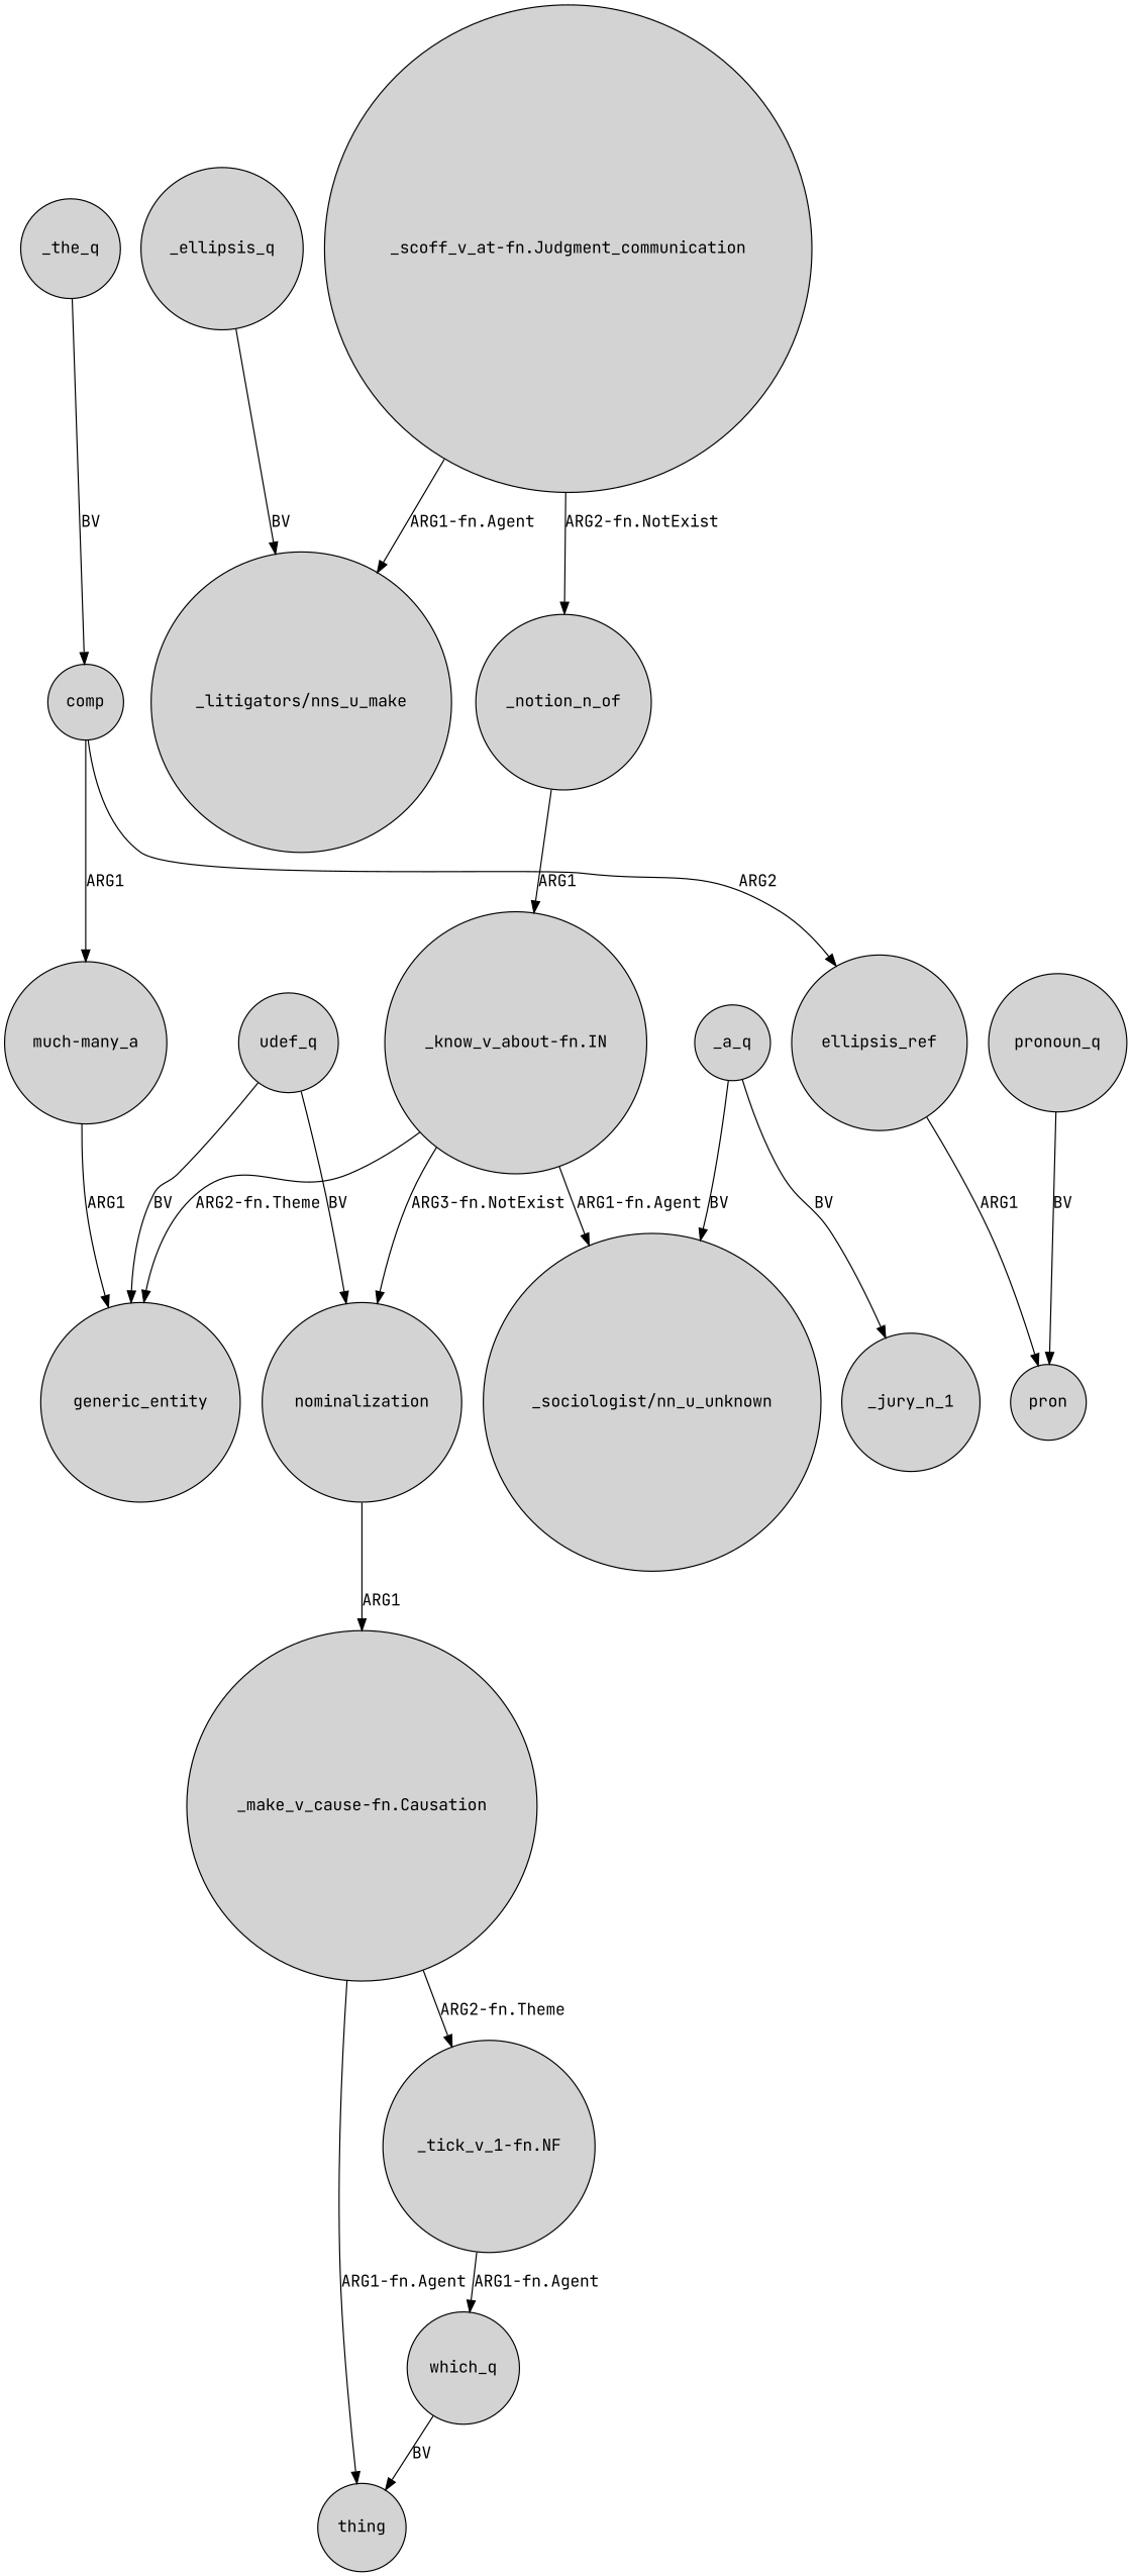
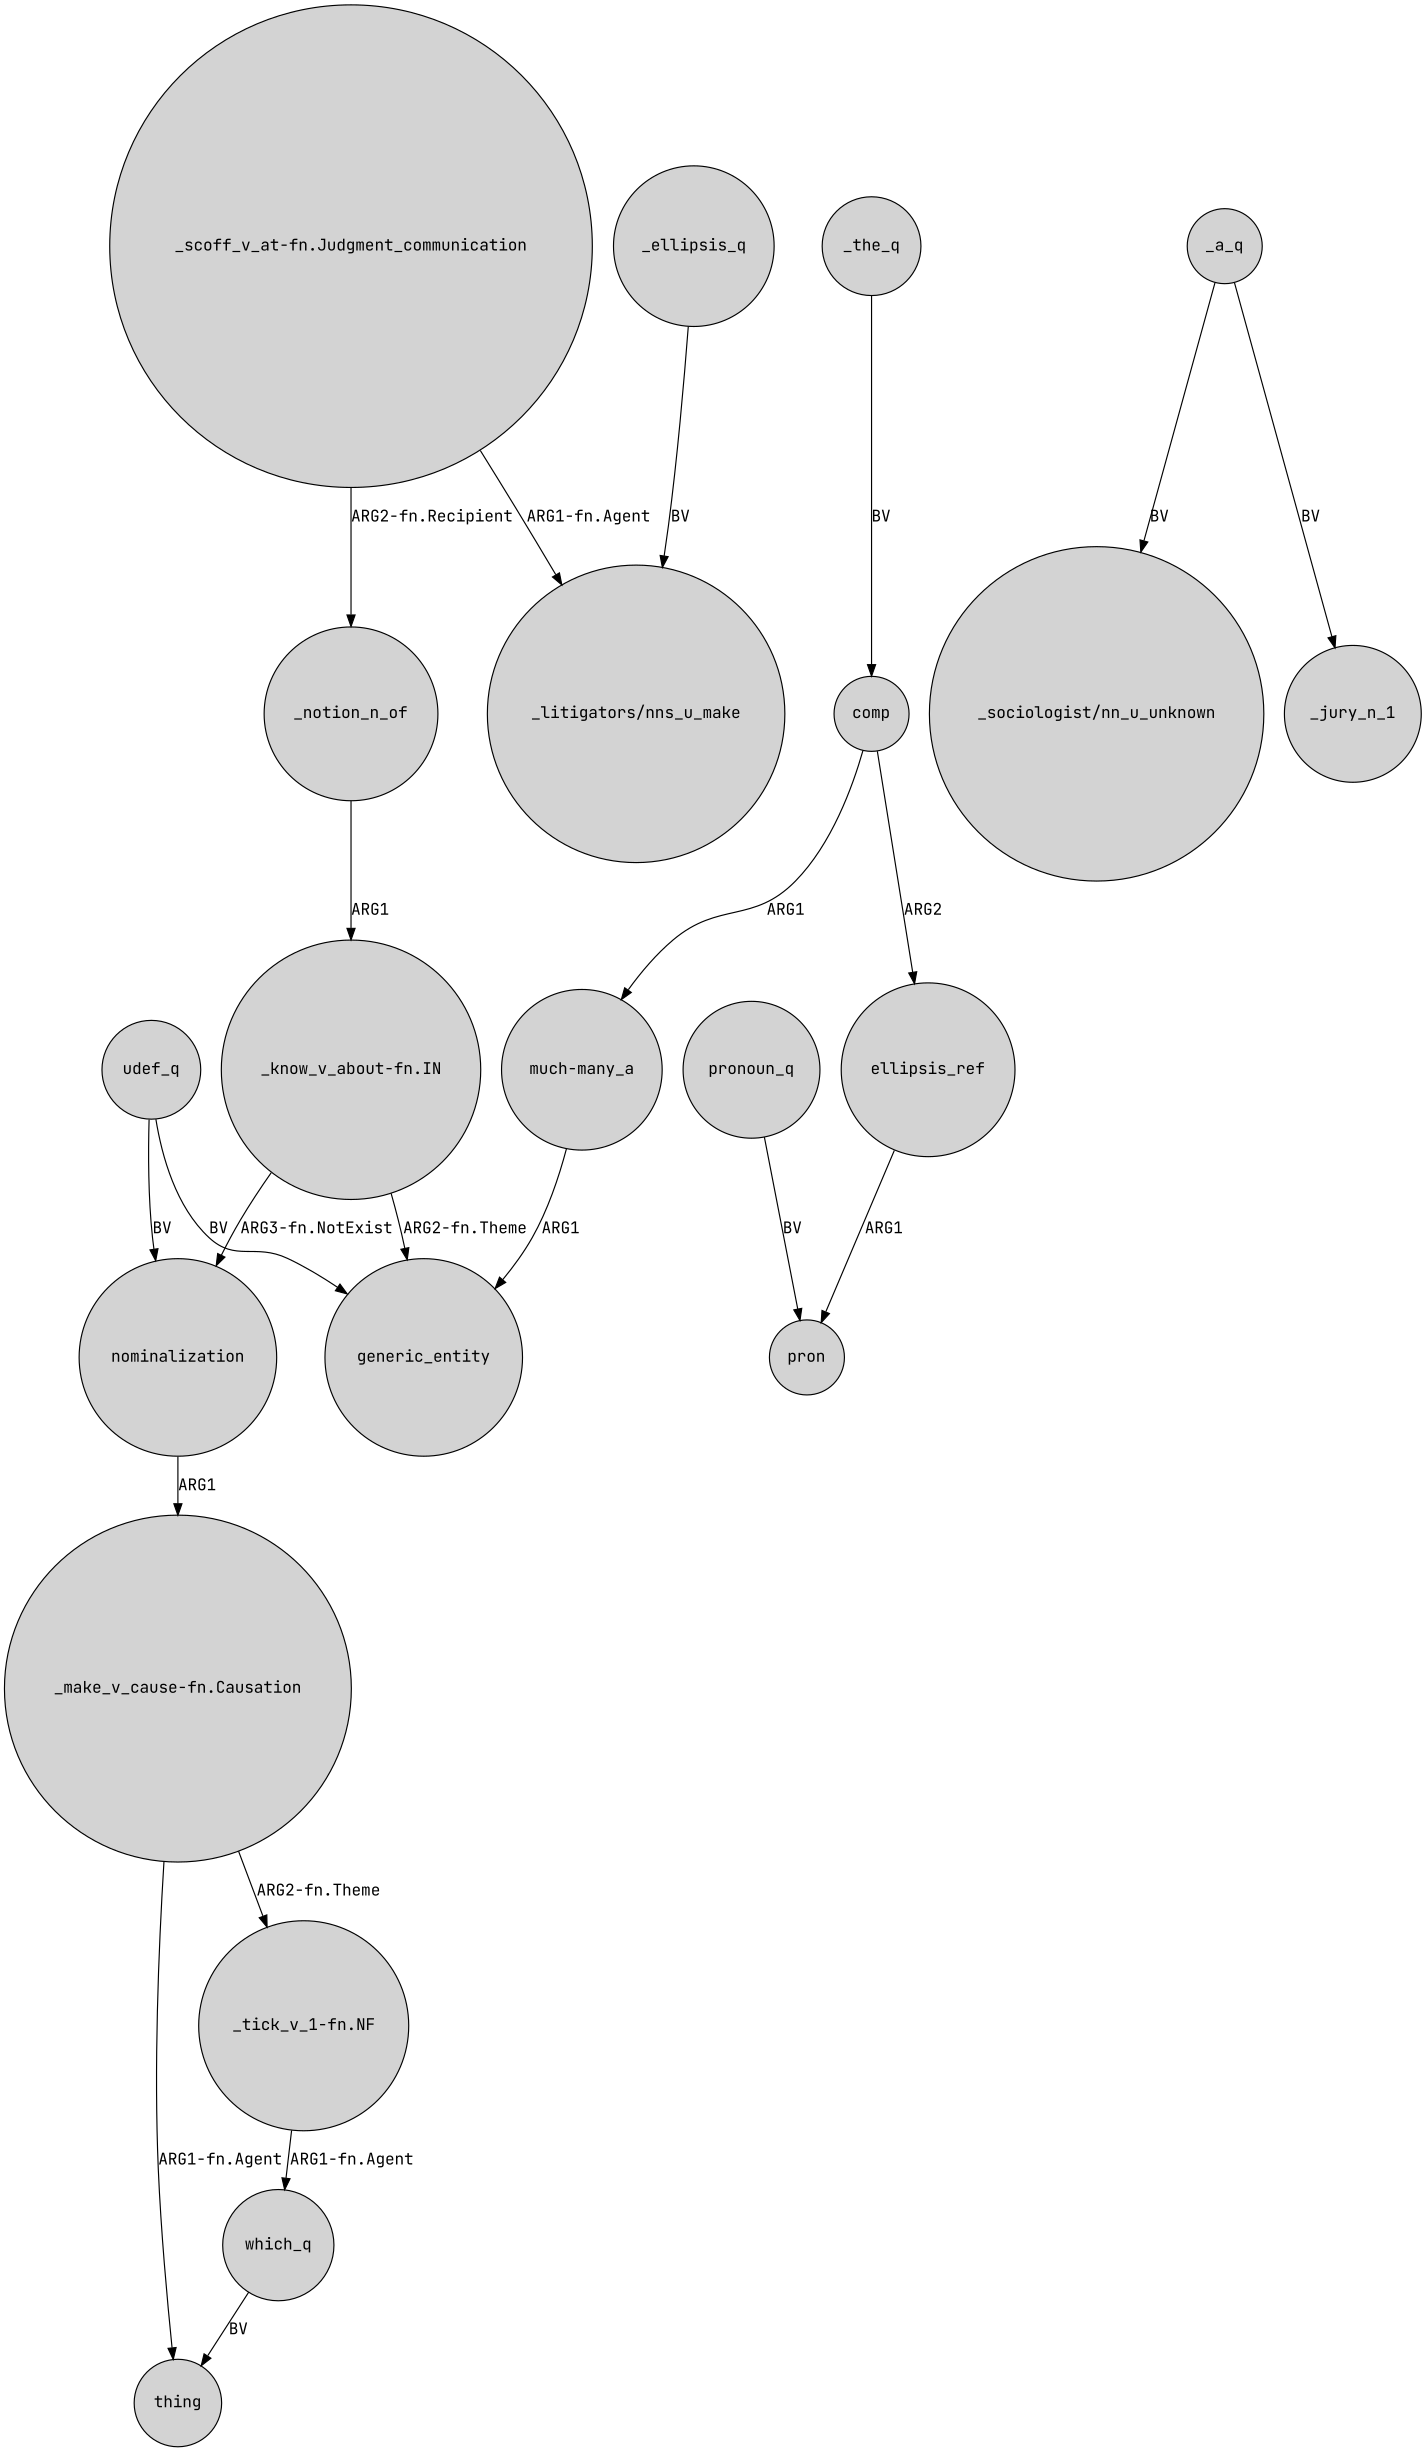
  digraph {
    fontname="JetBrains Mono"
    node [fontname="JetBrains Mono" shape=circle style=filled]
    edge [fontname="JetBrains Mono"]
    "_make_v_cause-fn.Causation"
    "_tick_v_1-fn.NF"
    thing
    which_q
    udef_q
    generic_entity
    nominalization
    comp
    ellipsis_ref
    "much-many_a"
    pron
    n12 [label=_ellipsis_q]
    n13 [label="_litigators/nns_u_make"]
    "_know_v_about-fn.IN"
    "_sociologist/nn_u_unknown"
    _the_q
    _notion_n_of
    "_scoff_v_at-fn.Judgment_communication"
    pronoun_q
    _a_q
    _jury_n_1
    "_make_v_cause-fn.Causation" -> "_tick_v_1-fn.NF" [label="ARG2-fn.Theme"]
    "_make_v_cause-fn.Causation" -> thing [label="ARG1-fn.Agent"]
    "_tick_v_1-fn.NF" -> which_q [label="ARG1-fn.Agent"]
    which_q -> thing [label=BV]
    udef_q -> generic_entity [label=BV]
    udef_q -> nominalization [label=BV]
    nominalization -> "_make_v_cause-fn.Causation" [label=ARG1]
    comp -> ellipsis_ref [label=ARG2]
    comp -> "much-many_a" [label=ARG1]
    ellipsis_ref -> pron [label=ARG1]
    "much-many_a" -> generic_entity [label=ARG1]
    n12 -> n13 [label=BV]
    "_know_v_about-fn.IN" -> generic_entity [label="ARG2-fn.Theme"]
    "_know_v_about-fn.IN" -> nominalization [label="ARG3-fn.NotExist"]
-   "_know_v_about-fn.IN" -> "_sociologist/nn_u_unknown" [label="ARG1-fn.Agent"]
    _the_q -> comp [label=BV]
    _notion_n_of -> "_know_v_about-fn.IN" [label=ARG1]
    "_scoff_v_at-fn.Judgment_communication" -> n13 [label="ARG1-fn.Agent"]
-   "_scoff_v_at-fn.Judgment_communication" -> _notion_n_of [label="ARG2-fn.NotExist"]
+   "_scoff_v_at-fn.Judgment_communication" -> _notion_n_of [label="ARG2-fn.Recipient"]
    pronoun_q -> pron [label=BV]
    _a_q -> "_sociologist/nn_u_unknown" [label=BV]
    _a_q -> _jury_n_1 [label=BV]
  }
